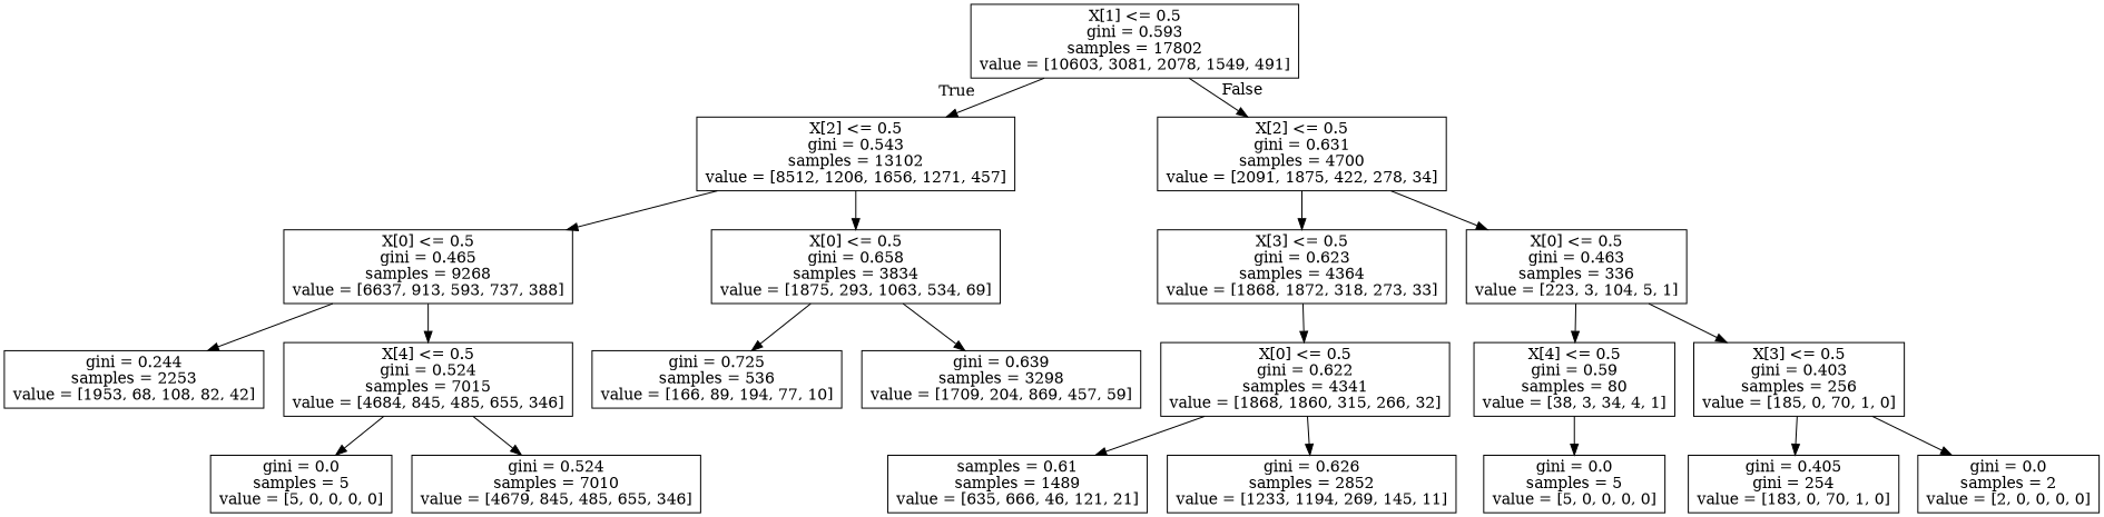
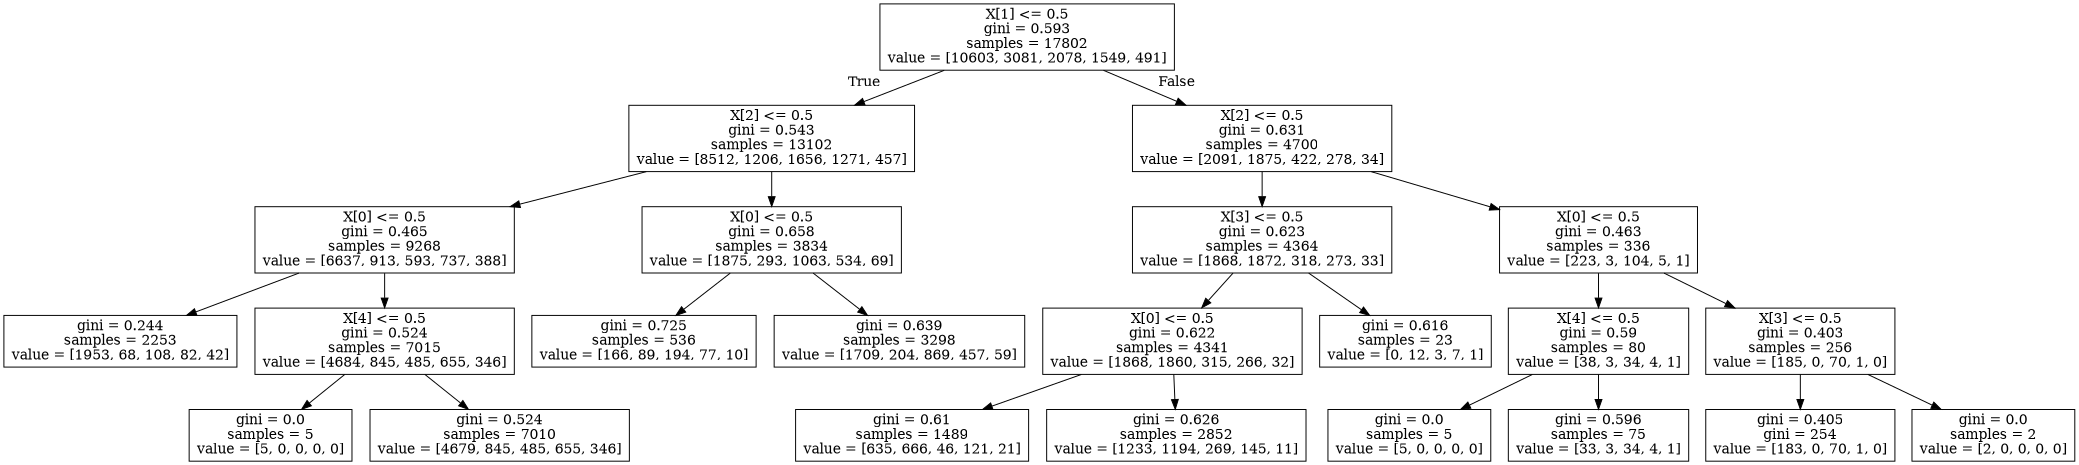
  digraph {
    node [shape=box]
    n1 [label="X[1] <= 0.5\ngini = 0.593\nsamples = 17802\nvalue = [10603, 3081, 2078, 1549, 491]"]
    n2 [label="X[2] <= 0.5\ngini = 0.543\nsamples = 13102\nvalue = [8512, 1206, 1656, 1271, 457]"]
    n3 [label="X[2] <= 0.5\ngini = 0.631\nsamples = 4700\nvalue = [2091, 1875, 422, 278, 34]"]
    n4 [label="X[0] <= 0.5\ngini = 0.465\nsamples = 9268\nvalue = [6637, 913, 593, 737, 388]"]
    n5 [label="X[0] <= 0.5\ngini = 0.658\nsamples = 3834\nvalue = [1875, 293, 1063, 534, 69]"]
    n6 [label="X[3] <= 0.5\ngini = 0.623\nsamples = 4364\nvalue = [1868, 1872, 318, 273, 33]"]
    n7 [label="X[0] <= 0.5\ngini = 0.463\nsamples = 336\nvalue = [223, 3, 104, 5, 1]"]
    n8 [label="gini = 0.244\nsamples = 2253\nvalue = [1953, 68, 108, 82, 42]"]
    n9 [label="X[4] <= 0.5\ngini = 0.524\nsamples = 7015\nvalue = [4684, 845, 485, 655, 346]"]
    n10 [label="gini = 0.725\nsamples = 536\nvalue = [166, 89, 194, 77, 10]"]
    n11 [label="gini = 0.639\nsamples = 3298\nvalue = [1709, 204, 869, 457, 59]"]
    n12 [label="gini = 0.0\nsamples = 5\nvalue = [5, 0, 0, 0, 0]"]
    n13 [label="gini = 0.524\nsamples = 7010\nvalue = [4679, 845, 485, 655, 346]"]
    n14 [label="X[0] <= 0.5\ngini = 0.622\nsamples = 4341\nvalue = [1868, 1860, 315, 266, 32]"]
+   n15 [label="gini = 0.616\nsamples = 23\nvalue = [0, 12, 3, 7, 1]"]
    n16 [label="X[4] <= 0.5\ngini = 0.59\nsamples = 80\nvalue = [38, 3, 34, 4, 1]"]
    n17 [label="X[3] <= 0.5\ngini = 0.403\nsamples = 256\nvalue = [185, 0, 70, 1, 0]"]
-   n18 [label="samples = 0.61\nsamples = 1489\nvalue = [635, 666, 46, 121, 21]"]
+   n18 [label="gini = 0.61\nsamples = 1489\nvalue = [635, 666, 46, 121, 21]"]
    n19 [label="gini = 0.626\nsamples = 2852\nvalue = [1233, 1194, 269, 145, 11]"]
    n20 [label="gini = 0.0\nsamples = 5\nvalue = [5, 0, 0, 0, 0]"]
+   n21 [label="gini = 0.596\nsamples = 75\nvalue = [33, 3, 34, 4, 1]"]
    n22 [label="gini = 0.405\ngini = 254\nvalue = [183, 0, 70, 1, 0]"]
    n23 [label="gini = 0.0\nsamples = 2\nvalue = [2, 0, 0, 0, 0]"]
    n1 -> n2 [headlabel=True labelangle=45 labeldistance=2.5]
    n1 -> n3 [headlabel=False labelangle=-45 labeldistance=2.5]
    n2 -> n4
    n2 -> n5
    n3 -> n6
    n3 -> n7
    n4 -> n8
    n4 -> n9
    n5 -> n10
    n5 -> n11
    n6 -> n14
+   n6 -> n15
    n7 -> n16
    n7 -> n17
    n9 -> n12
    n9 -> n13
    n14 -> n18
    n14 -> n19
    n16 -> n20
+   n16 -> n21
    n17 -> n22
    n17 -> n23
  }
